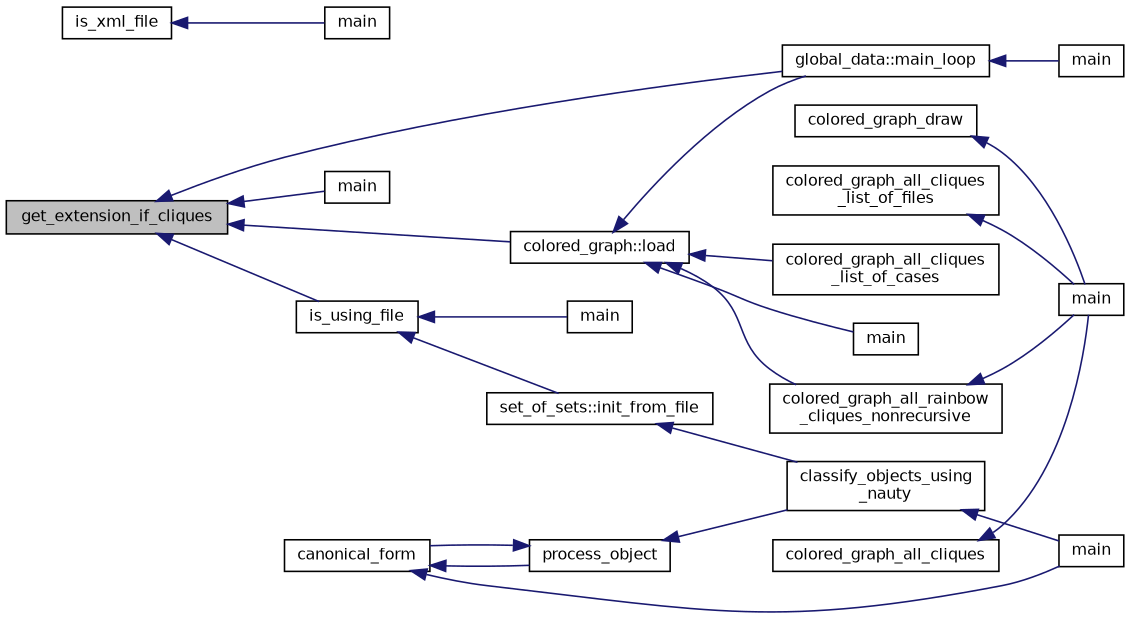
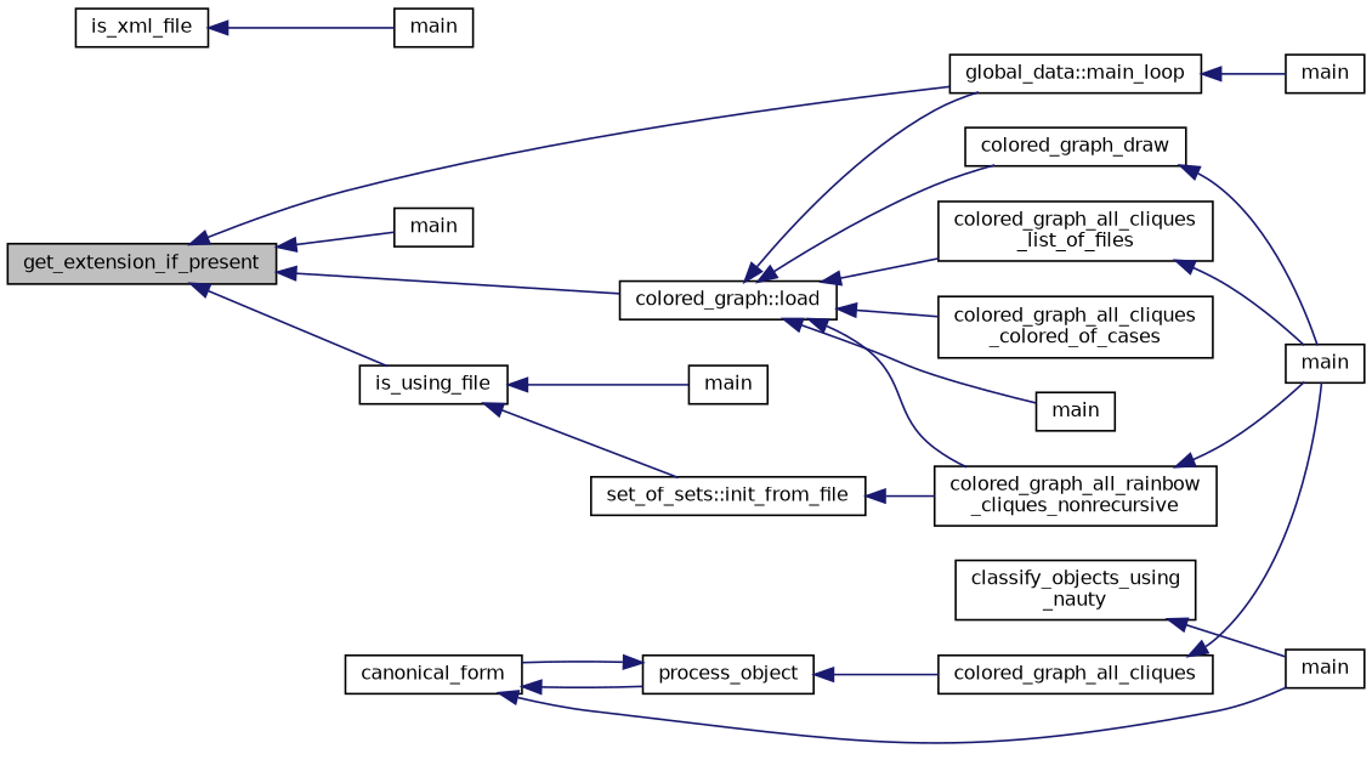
  digraph {
    fontname="DejaVu Sans"
    rankdir=LR
    node [color=black fillcolor=white fontname="DejaVu Sans" fontsize=10 shape=record style=filled]
    edge [color=midnightblue dir=back fontname="DejaVu Sans" fontsize=10 labelfontname=Helvetica labelfontsize=10 style=solid]
-   n1 [fillcolor=grey75 fontcolor=black height=0.2 label=get_extension_if_cliques width=0.4]
+   n1 [fillcolor=grey75 fontcolor=black height=0.2 label=get_extension_if_present width=0.4]
    n2 [height=0.2 label=main width=0.4]
    n3 [height=0.2 label="global_data::main_loop" width=0.4]
    n4 [height=0.2 label="colored_graph::load" width=0.4]
    n5 [height=0.2 label=is_using_file width=0.4]
    n6 [height=0.2 label=main width=0.4]
    n7 [height=0.2 label=main width=0.4]
    n8 [height=0.2 label=colored_graph_draw width=0.4]
-   n9 [height=0.2 label="colored_graph_all_cliques\l_list_of_cases" width=0.4]
+   n9 [height=0.2 label="colored_graph_all_cliques\l_colored_of_cases" width=0.4]
    n10 [height=0.2 label="colored_graph_all_cliques\l_list_of_files" width=0.4]
    n11 [height=0.2 label="colored_graph_all_rainbow\l_cliques_nonrecursive" width=0.4]
    n12 [height=0.2 label=main width=0.4]
    n13 [height=0.2 label="set_of_sets::init_from_file" width=0.4]
    n14 [height=0.2 label=is_xml_file width=0.4]
    n15 [height=0.2 label=main width=0.4]
    n16 [height=0.2 label=main width=0.4]
    n17 [height=0.2 label=colored_graph_all_cliques width=0.4]
    n18 [height=0.2 label="classify_objects_using\l_nauty" width=0.4]
    n19 [height=0.2 label=canonical_form width=0.4]
    n20 [height=0.2 label=main width=0.4]
    n21 [height=0.2 label=process_object width=0.4]
    n1 -> n2
    n1 -> n3
    n1 -> n4
    n1 -> n5
    n3 -> n6
    n4 -> n3
    n4 -> n7
+   n4 -> n8
    n4 -> n9
+   n4 -> n10
    n4 -> n11
    n5 -> n12
    n5 -> n13
    n8 -> n16
    n10 -> n16
    n11 -> n16
-   n13 -> n18
+   n13 -> n11
    n14 -> n15
    n17 -> n16
    n18 -> n20
    n19 -> n20
    n19 -> n21
-   n21 -> n18
+   n21 -> n17
    n21 -> n19
  }
